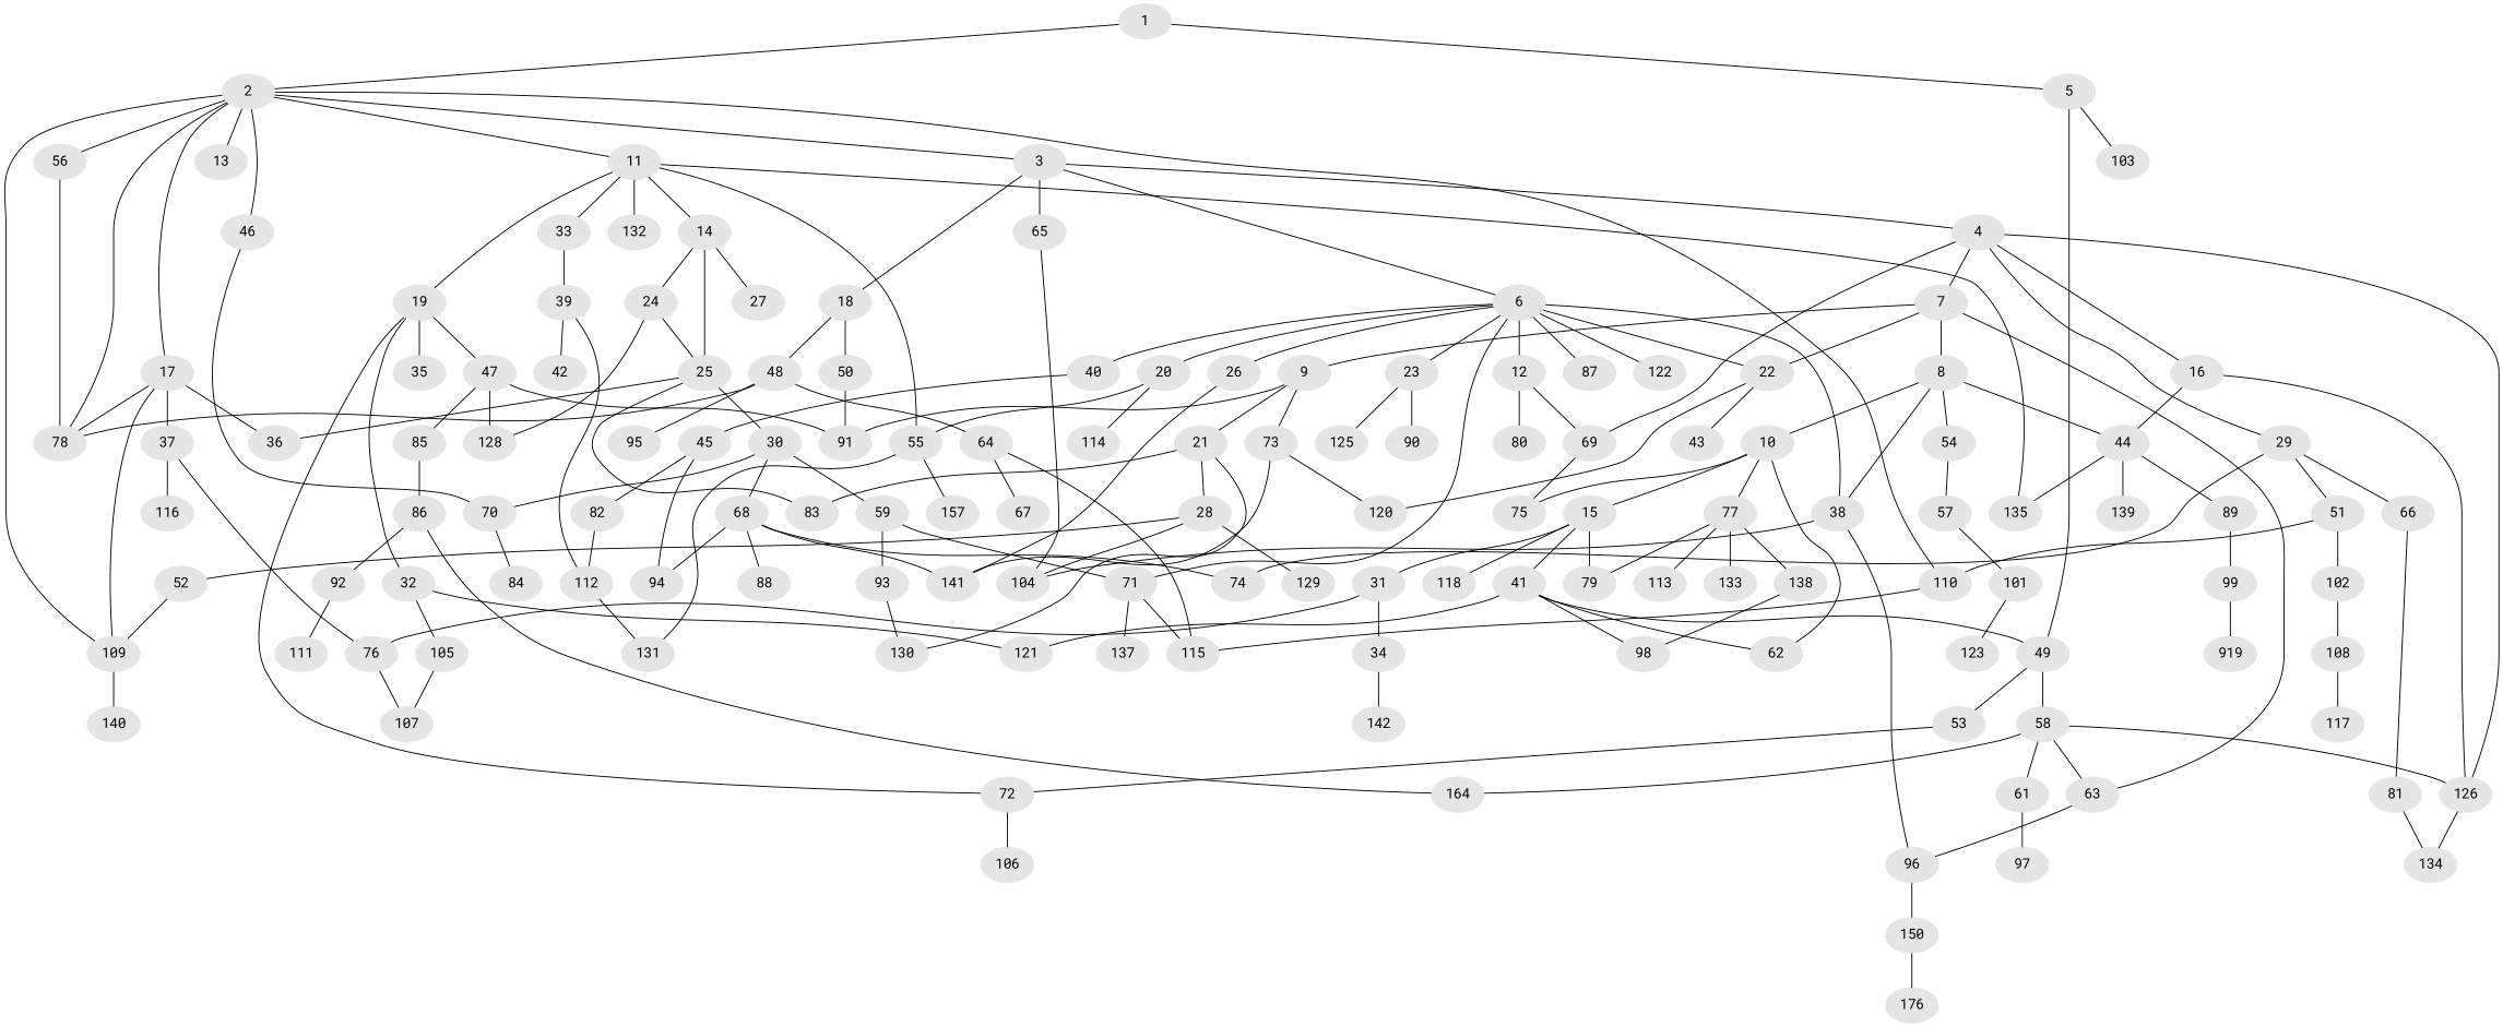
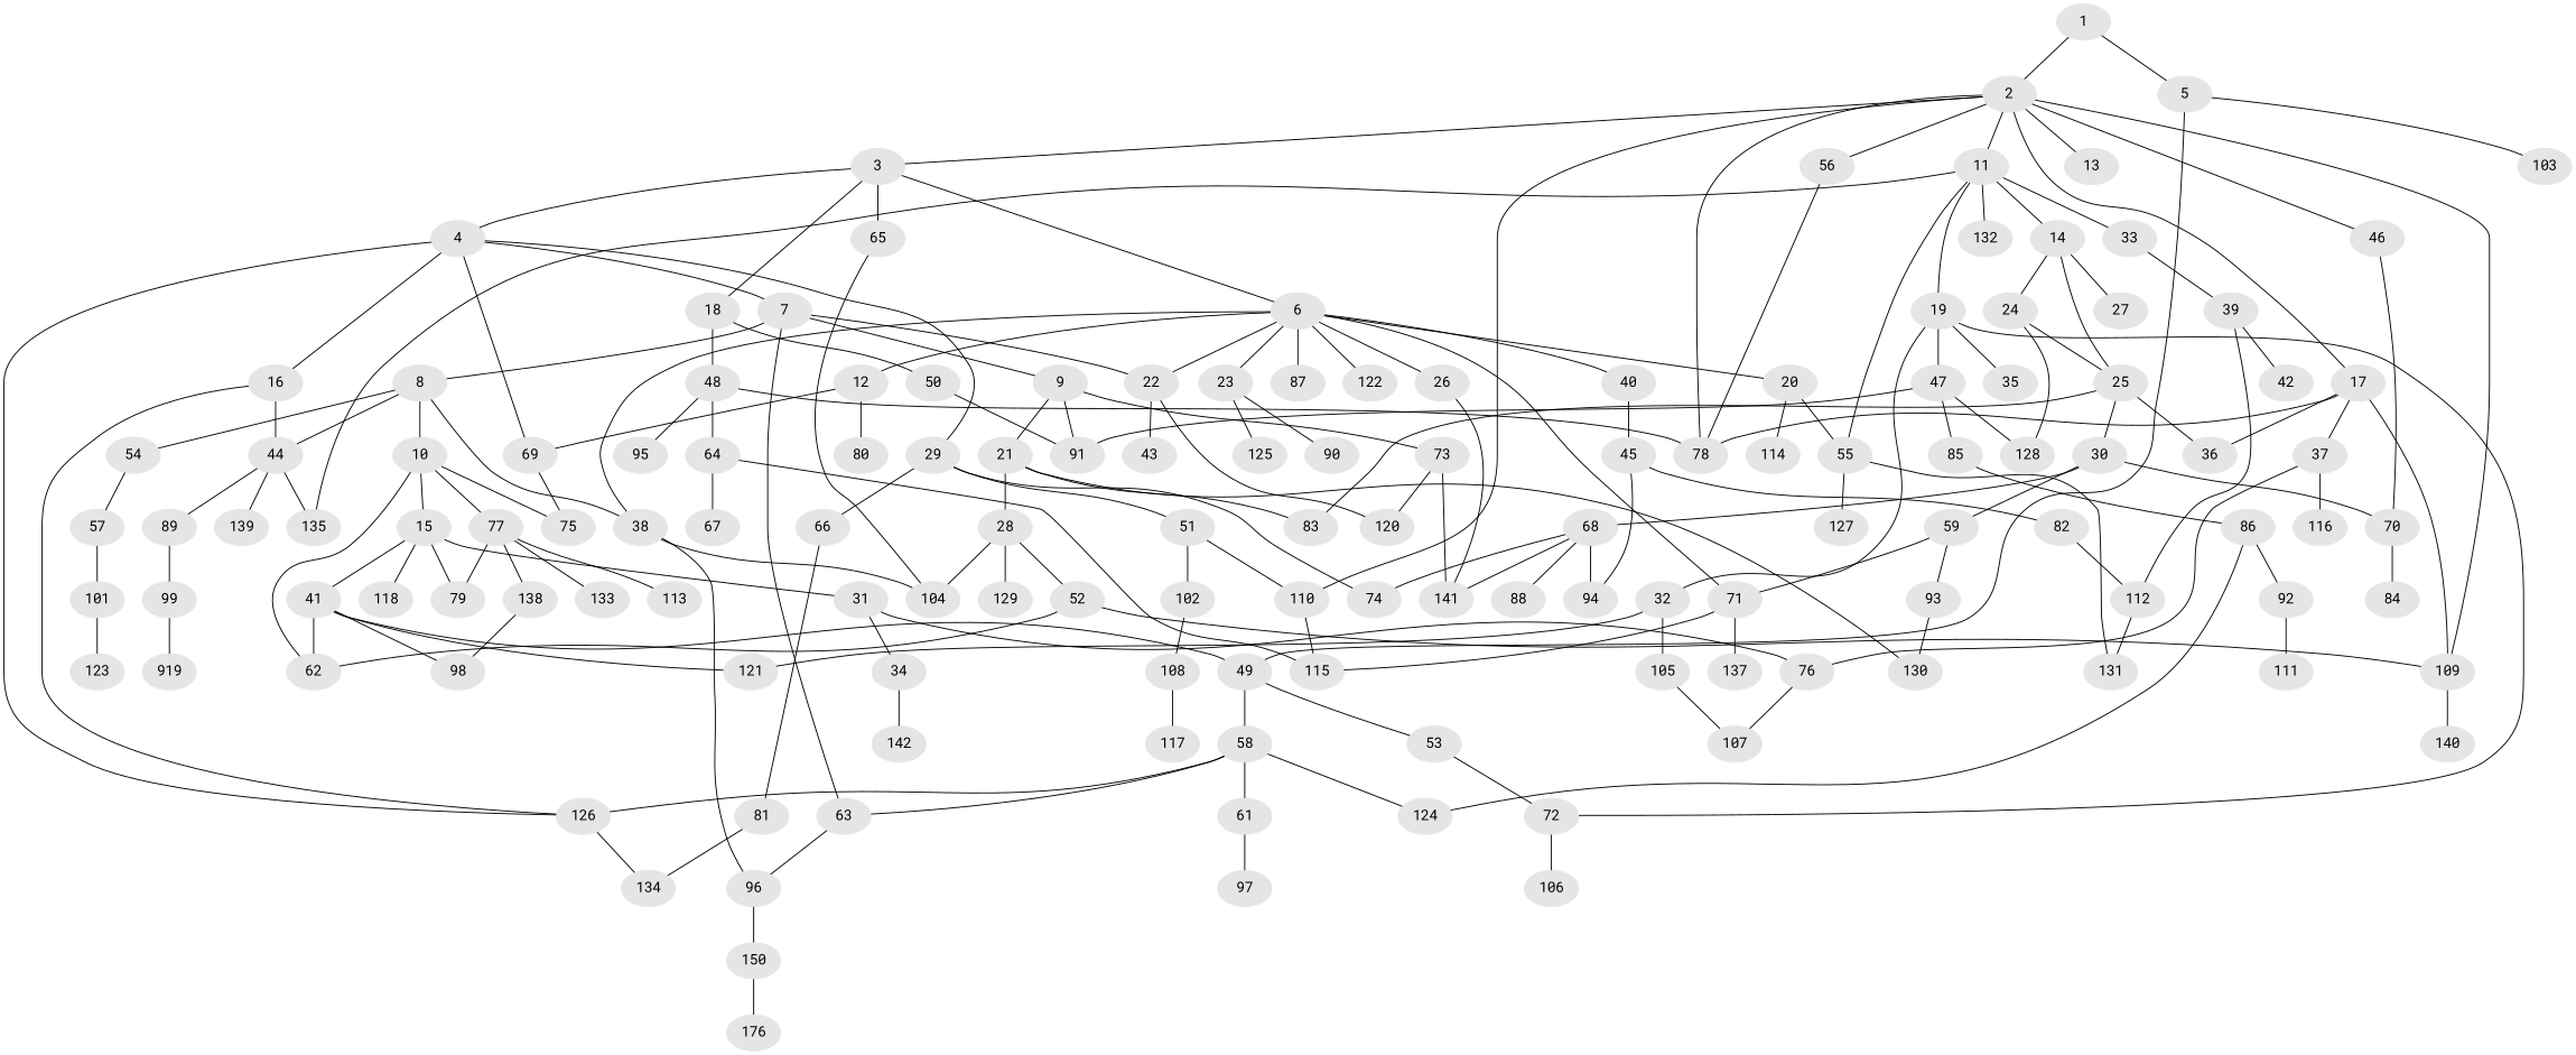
  graph {
    fontname="Roboto Mono"
    node [color=gray90 fontname="Roboto Mono" style=filled]
    edge [fontname="Roboto Mono"]
    1
    2
    5
    3
    11
    13
    17
    46
    56
    78
    109
    110
    49
    103
    4
    6
    18
    65
    14
    19
    33
    55
    132
    135
    36
    37
    70
    140
    115
    7
    16
    29
    69
    126
    12
    20
    22
    23
    26
    38
    40
    71
    87
    122
    48
    50
    104
    8
    9
    63
    44
    51
    66
    74
    75
    134
    53
    58
    80
    114
    43
    120
    90
    125
    141
    96
    45
    137
    10
    54
    21
    73
    91
    15
    62
    77
    89
    139
    57
    28
    83
    130
    31
    41
    79
    118
    113
    133
    138
    24
    25
    27
    32
    35
    47
    72
    39
-   127 [label=157]
+   127
    131
    128
    30
    34
    76
    121
    98
    116
    64
    95
    105
    85
    106
    52
    129
    59
    68
    102
    81
    93
    94
    88
    84
    142
    107
    42
    112
    n126 [label=150]
    82
    99
    86
    67
    61
-   124 [label=164]
+   124
    108
    101
    123
    97
    92
    111
    n139 [label=919]
    n140 [label=176]
    117
    1 -- 2
    1 -- 5
    2 -- 3
    2 -- 11
    2 -- 13
    2 -- 17
    2 -- 46
    2 -- 56
    2 -- 78
    2 -- 109
    2 -- 110
    5 -- 49
    5 -- 103
    3 -- 4
    3 -- 6
    3 -- 18
    3 -- 65
    11 -- 14
    11 -- 19
    11 -- 33
    11 -- 55
    11 -- 132
    11 -- 135
    17 -- 78
    17 -- 109
    17 -- 36
    17 -- 37
    46 -- 70
    56 -- 78
    109 -- 140
    110 -- 115
    49 -- 53
    49 -- 58
    4 -- 7
    4 -- 16
    4 -- 29
    4 -- 69
    4 -- 126
    6 -- 12
    6 -- 20
    6 -- 22
    6 -- 23
    6 -- 26
    6 -- 38
    6 -- 40
    6 -- 71
    6 -- 87
    6 -- 122
    18 -- 48
    18 -- 50
    65 -- 104
    14 -- 24
    14 -- 25
    14 -- 27
    19 -- 32
    19 -- 35
    19 -- 47
    19 -- 72
    33 -- 39
    55 -- 127
    55 -- 131
    37 -- 76
    37 -- 116
    70 -- 84
    7 -- 22
    7 -- 8
    7 -- 9
    7 -- 63
    16 -- 126
    16 -- 44
    29 -- 51
    29 -- 66
    29 -- 74
    69 -- 75
    126 -- 134
    12 -- 69
    12 -- 80
    20 -- 55
    20 -- 114
    22 -- 43
    22 -- 120
    23 -- 90
    23 -- 125
    26 -- 141
    38 -- 104
    38 -- 96
    40 -- 45
    71 -- 115
    71 -- 137
    48 -- 78
    48 -- 64
    48 -- 95
    50 -- 91
    8 -- 38
    8 -- 44
    8 -- 10
    8 -- 54
    9 -- 21
    9 -- 73
    9 -- 91
    63 -- 96
    44 -- 135
    44 -- 89
    44 -- 139
    51 -- 110
    51 -- 102
    66 -- 81
    53 -- 72
    58 -- 126
    58 -- 63
    58 -- 61
    58 -- 124
    96 -- n126
    45 -- 94
    45 -- 82
    10 -- 75
    10 -- 15
    10 -- 62
    10 -- 77
    54 -- 57
    21 -- 28
    21 -- 83
    21 -- 130
    73 -- 120
    73 -- 141
    15 -- 31
    15 -- 41
    15 -- 79
    15 -- 118
    77 -- 79
    77 -- 113
    77 -- 133
    77 -- 138
    89 -- 99
    57 -- 101
    28 -- 104
    28 -- 52
    28 -- 129
    31 -- 34
    31 -- 76
    41 -- 49
    41 -- 62
    41 -- 121
    41 -- 98
    138 -- 98
    24 -- 25
    24 -- 128
    25 -- 36
    25 -- 83
    25 -- 30
    32 -- 121
    32 -- 105
    47 -- 91
    47 -- 128
    47 -- 85
    72 -- 106
    39 -- 42
    39 -- 112
    30 -- 70
    30 -- 59
    30 -- 68
    34 -- 142
    76 -- 107
    64 -- 115
    64 -- 67
    105 -- 107
    85 -- 86
    52 -- 109
+   52 -- 62
    59 -- 71
    59 -- 93
    68 -- 74
    68 -- 141
    68 -- 94
    68 -- 88
    102 -- 108
    81 -- 134
    93 -- 130
    112 -- 131
    n126 -- n140
    82 -- 112
    99 -- n139
    86 -- 124
    86 -- 92
    61 -- 97
    108 -- 117
    101 -- 123
    92 -- 111
  }
